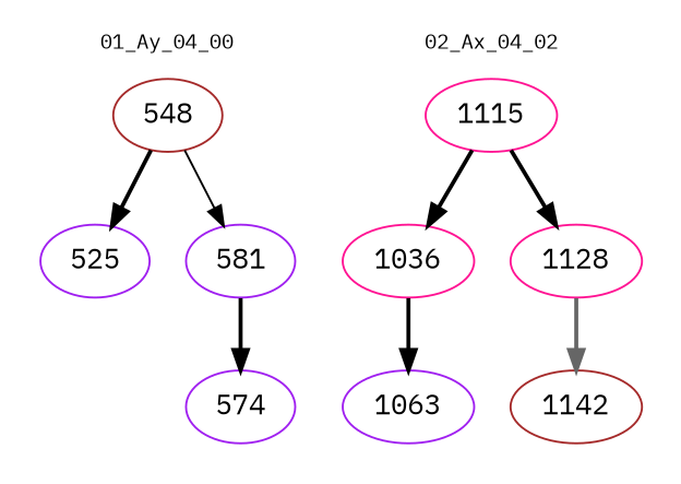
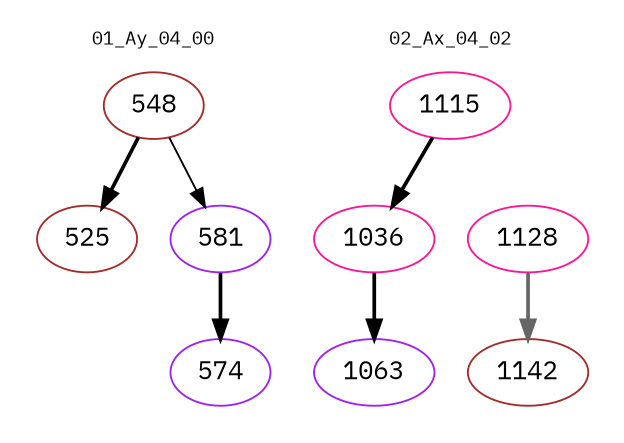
  digraph {
    fontname="IBM Plex Mono"
    node [color=purple fontname="IBM Plex Mono"]
    edge [color=black fontname="IBM Plex Mono" style=bold]
    n1 [color=brown label=548]
-   n2 [label=525]
+   n2 [color=brown label=525]
    n3 [label=581]
    n4 [label=574]
    n5 [color=deeppink label=1115]
    n6 [color=deeppink label=1036]
    n7 [color=deeppink label=1128]
    n8 [label=1063]
    n9 [color=brown label=1142]
    subgraph cluster_1 {
      color=white
      fontsize=10
      label="01_Ay_04_00"
      n1
      n2
      n3
      n4
    }
    subgraph cluster_2 {
      color=white
      fontsize=10
      label="02_Ax_04_02"
      n5
      n6
      n7
      n8
      n9
    }
    n1 -> n2
    n1 -> n3 [style=solid]
    n3 -> n4
    n5 -> n6
-   n5 -> n7
    n6 -> n8
    n7 -> n9 [color=gray40]
  }
